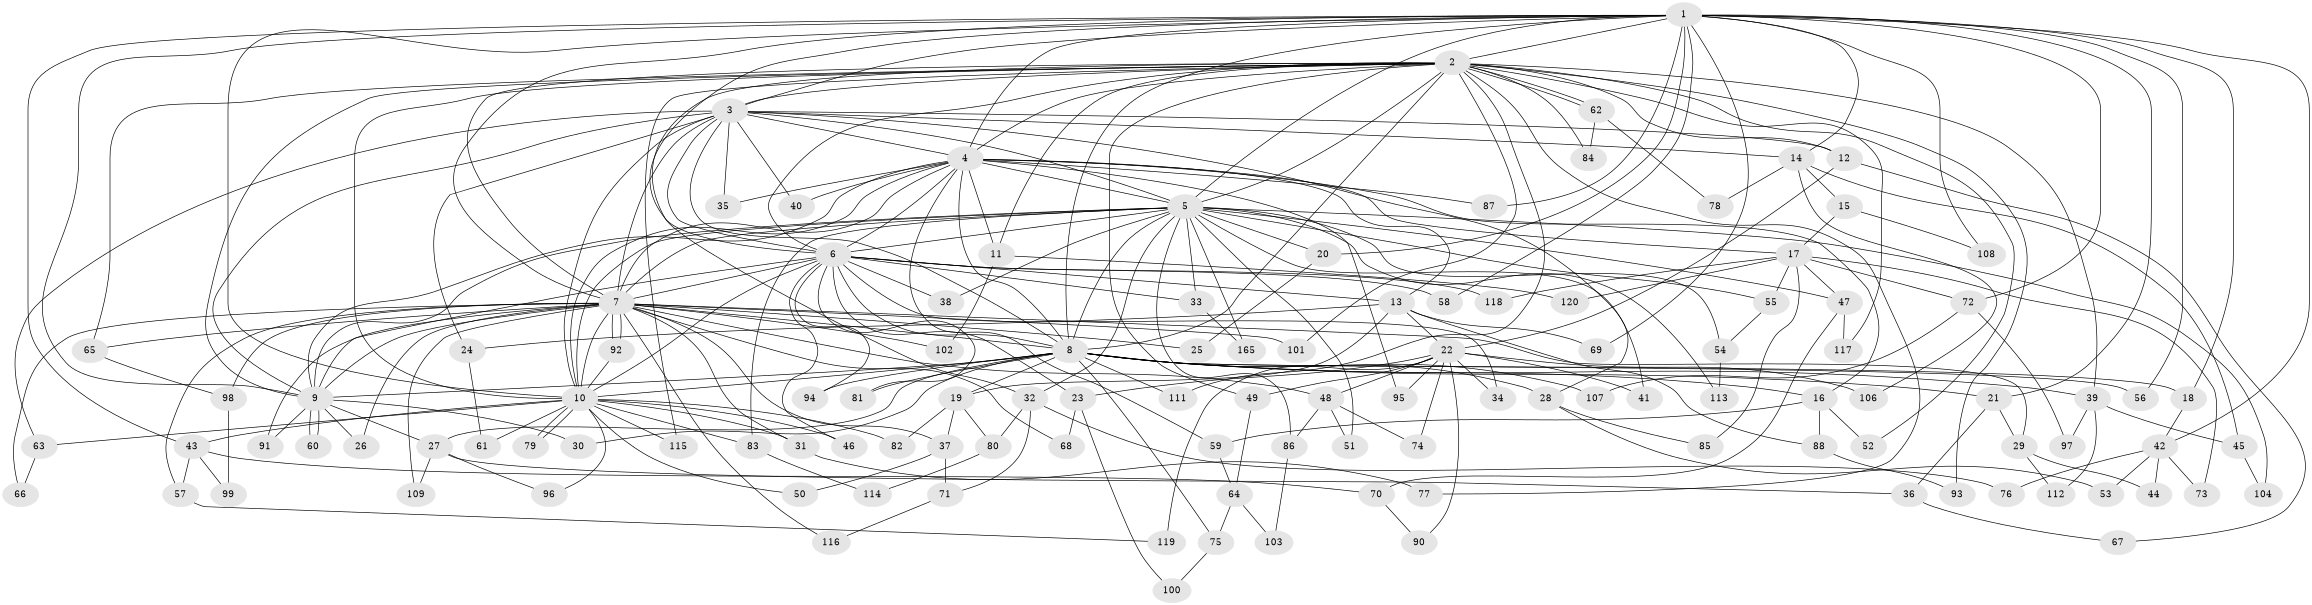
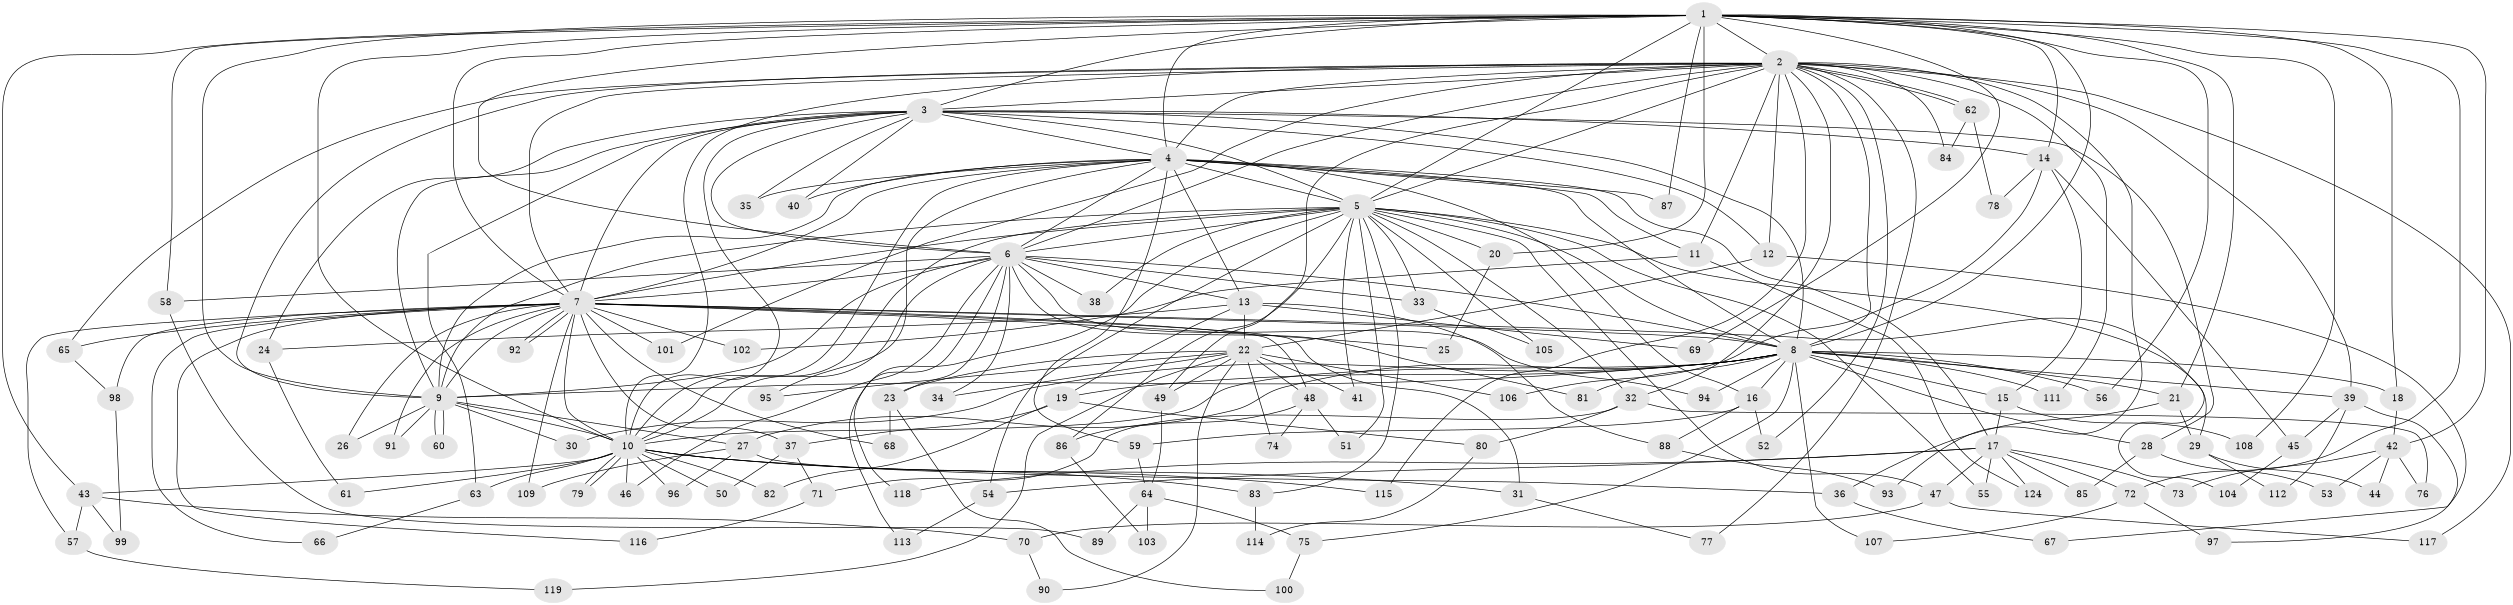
  graph {
    node [color=gray90 style=filled]
    1
    2
    3
    4
    5
    6
    7
    8
    9
    10
    14
    18
    20
    21
    42
    43
    56
    58
    69
    72
    87
    108
    11
    12
    32
    39
    49
    52
    62
    65
    77
    84
    93
    101
    111
    115
    117
    24
    28
    35
    40
    63
    13
    16
    17
    59
    95
    33
    38
    41
    47
    51
    54
    55
    83
    86
    104
-   105 [label=165]
+   105
    113
    23
    34
    46
    81
    94
    118
    25
    26
    29
    31
    37
    48
    57
    66
    68
    91
    92
    98
    102
    109
    116
    15
    19
    27
    30
    75
    107
    60
    50
    61
    79
    82
    96
    45
    78
    106
    36
    73
    53
    44
    76
    70
    99
+   89
    97
-   120
+   120 [label=124]
    22
    67
    80
    71
    112
    64
    85
    88
    114
    103
    100
    74
    119
    90
    1 -- 2
    1 -- 3
    1 -- 4
    1 -- 5
    1 -- 6
    1 -- 7
    1 -- 8
    1 -- 9
    1 -- 10
    1 -- 14
    1 -- 18
    1 -- 20
    1 -- 21
    1 -- 42
    1 -- 43
    1 -- 56
    1 -- 58
    1 -- 69
    1 -- 72
    1 -- 87
    1 -- 108
    2 -- 3
    2 -- 4
    2 -- 5
    2 -- 6
    2 -- 7
    2 -- 8
    2 -- 9
    2 -- 10
    2 -- 11
    2 -- 12
    2 -- 32
    2 -- 39
    2 -- 49
    2 -- 52
    2 -- 62
    2 -- 62
    2 -- 65
    2 -- 77
    2 -- 84
    2 -- 93
    2 -- 101
    2 -- 111
    2 -- 115
    2 -- 117
    3 -- 4
    3 -- 5
    3 -- 6
    3 -- 7
    3 -- 8
    3 -- 9
    3 -- 10
    3 -- 14
    3 -- 12
    3 -- 24
    3 -- 28
    3 -- 35
    3 -- 40
    3 -- 63
    4 -- 5
    4 -- 6
    4 -- 7
    4 -- 8
    4 -- 9
    4 -- 10
    4 -- 87
    4 -- 11
    4 -- 35
    4 -- 40
    4 -- 13
    4 -- 16
    4 -- 17
    4 -- 59
    4 -- 95
    5 -- 6
    5 -- 7
    5 -- 8
    5 -- 9
    5 -- 10
    5 -- 20
    5 -- 32
    5 -- 33
    5 -- 38
    5 -- 41
    5 -- 47
    5 -- 51
    5 -- 54
    5 -- 55
    5 -- 83
    5 -- 86
    5 -- 104
    5 -- 105
    5 -- 113
    6 -- 7
    6 -- 8
    6 -- 9
    6 -- 10
    6 -- 58
    6 -- 13
    6 -- 33
    6 -- 38
    6 -- 23
    6 -- 34
    6 -- 46
    6 -- 81
    6 -- 94
    6 -- 118
    7 -- 8
    7 -- 9
    7 -- 10
    7 -- 65
    7 -- 101
    7 -- 25
    7 -- 26
    7 -- 29
    7 -- 31
    7 -- 37
    7 -- 48
    7 -- 57
    7 -- 66
    7 -- 68
    7 -- 91
    7 -- 92
    7 -- 92
    7 -- 98
    7 -- 102
    7 -- 109
    7 -- 116
    8 -- 9
    8 -- 10
    8 -- 18
    8 -- 21
    8 -- 56
    8 -- 39
    8 -- 111
    8 -- 28
    8 -- 16
    8 -- 81
    8 -- 94
+   8 -- 15
    8 -- 19
    8 -- 27
    8 -- 30
    8 -- 75
    8 -- 107
-   92 -- 10
+   9 -- 10
    9 -- 26
    9 -- 91
    9 -- 27
    9 -- 30
    9 -- 60
    9 -- 60
    10 -- 43
    10 -- 115
    10 -- 63
    10 -- 83
    10 -- 46
    10 -- 31
    10 -- 50
    10 -- 61
    10 -- 79
    10 -- 79
    10 -- 82
    10 -- 96
    14 -- 15
    14 -- 45
    14 -- 78
    14 -- 106
    18 -- 42
    20 -- 25
    21 -- 29
    21 -- 36
    42 -- 73
    42 -- 53
    42 -- 44
    42 -- 76
    43 -- 57
    43 -- 70
    43 -- 99
+   58 -- 89
    72 -- 107
    72 -- 97
    11 -- 102
    11 -- 120
    12 -- 22
    12 -- 67
    32 -- 76
    32 -- 80
    32 -- 71
    39 -- 45
    39 -- 97
    39 -- 112
    49 -- 64
    62 -- 84
    62 -- 78
    65 -- 98
    24 -- 61
    28 -- 53
    28 -- 85
    63 -- 66
    13 -- 69
    13 -- 24
    13 -- 19
    13 -- 22
    13 -- 88
    16 -- 52
    16 -- 59
    16 -- 88
    17 -- 72
    17 -- 47
-   55 -- 54
+   17 -- 54
    17 -- 55
    17 -- 118
    17 -- 73
    17 -- 120
    17 -- 85
    59 -- 64
    33 -- 105
    47 -- 117
    47 -- 70
    54 -- 113
    83 -- 114
    86 -- 103
    23 -- 68
    23 -- 100
    29 -- 44
    29 -- 112
    31 -- 77
    37 -- 50
    37 -- 71
    48 -- 51
    48 -- 86
    48 -- 74
    57 -- 119
    98 -- 99
    15 -- 108
    15 -- 17
    19 -- 37
    19 -- 82
    19 -- 80
    27 -- 109
    27 -- 96
    27 -- 36
    75 -- 100
    45 -- 104
    36 -- 67
    70 -- 90
    22 -- 49
    22 -- 95
    22 -- 41
    22 -- 23
    22 -- 34
    22 -- 48
    22 -- 106
    22 -- 74
    22 -- 119
    22 -- 90
    80 -- 114
    71 -- 116
    64 -- 75
+   64 -- 89
    64 -- 103
    88 -- 93
  }
